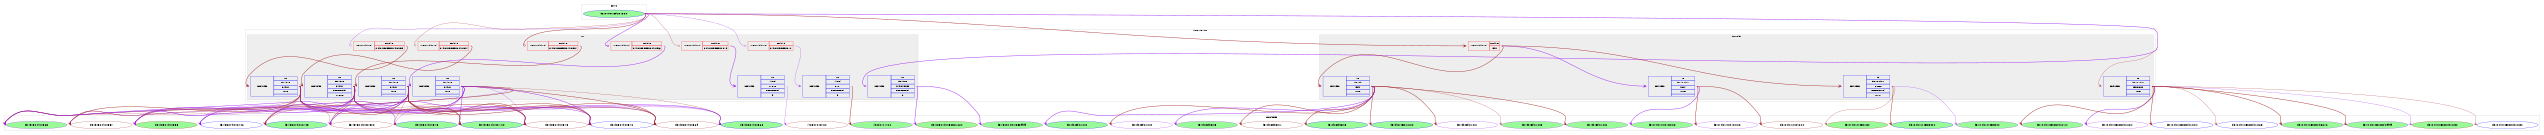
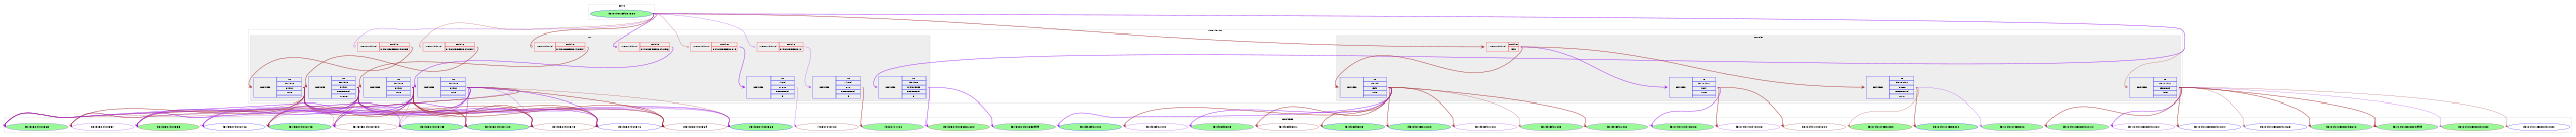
  digraph {
    compound=true
    concentrate=true
    fontname="DejaVu Sans"
    fontsize=10
    newrank=true
    rankdir=TB
    ranksep=1.5
    node [color=blue fillcolor=palegreen fontname="DejaVu Sans" fontsize=10 style=filled]
    edge [arrowhead=vee color=brown fontname="DejaVu Sans" headport=w style=bold tailport=e weight=100]
    n1 [label="dev-python/redis-py-3.2.1" width=4]
    n2 [label=<<TABLE BORDER="0" CELLBORDER="1" CELLSPACING="0" CELLPADDING="4" WIDTH="220"><TR><TD ROWSPAN="6" CELLPADDING="30">pack_dep</TD></TR><TR><TD WIDTH="110">no</TD></TR><TR><TD>dev-db</TD></TR><TR><TD>redis</TD></TR><TR><TD>none</TD></TR><TR><TD></TD></TR></TABLE>> shape=none fillcolor="" style=""]
    n3 [label=<<TABLE BORDER="0" CELLBORDER="1" CELLSPACING="0" CELLPADDING="4" WIDTH="220"><TR><TD ROWSPAN="6" CELLPADDING="30">pack_dep</TD></TR><TR><TD WIDTH="110">no</TD></TR><TR><TD>dev-python</TD></TR><TR><TD>mock</TD></TR><TR><TD>none</TD></TR><TR><TD></TD></TR></TABLE>> shape=none fillcolor="" style=""]
    n4 [label=<<TABLE BORDER="0" CELLBORDER="1" CELLSPACING="0" CELLPADDING="4" WIDTH="220"><TR><TD ROWSPAN="6" CELLPADDING="30">pack_dep</TD></TR><TR><TD WIDTH="110">no</TD></TR><TR><TD>dev-python</TD></TR><TR><TD>pytest</TD></TR><TR><TD>greaterequal</TD></TR><TR><TD>2.7.0</TD></TR></TABLE>> shape=none fillcolor="" style=""]
    n5 [color=red label=<<TABLE BORDER="0" CELLBORDER="1" CELLSPACING="0" CELLPADDING="4"><TR><TD ROWSPAN="3" CELLPADDING="10">use_conditional</TD></TR><TR><TD>positive</TD></TR><TR><TD>test</TD></TR></TABLE>> shape=none fillcolor="" style=""]
    n6 [label=<<TABLE BORDER="0" CELLBORDER="1" CELLSPACING="0" CELLPADDING="4" WIDTH="220"><TR><TD ROWSPAN="6" CELLPADDING="30">pack_dep</TD></TR><TR><TD WIDTH="110">no</TD></TR><TR><TD>dev-python</TD></TR><TR><TD>setuptools</TD></TR><TR><TD>none</TD></TR><TR><TD></TD></TR></TABLE>> shape=none fillcolor="" style=""]
    n7 [label=<<TABLE BORDER="0" CELLBORDER="1" CELLSPACING="0" CELLPADDING="4" WIDTH="220"><TR><TD ROWSPAN="6" CELLPADDING="30">pack_dep</TD></TR><TR><TD WIDTH="110">no</TD></TR><TR><TD>virtual</TD></TR><TR><TD>pypy</TD></TR><TR><TD>greaterequal</TD></TR><TR><TD>5</TD></TR></TABLE>> shape=none fillcolor="" style=""]
    n8 [color=red label=<<TABLE BORDER="0" CELLBORDER="1" CELLSPACING="0" CELLPADDING="4"><TR><TD ROWSPAN="3" CELLPADDING="10">use_conditional</TD></TR><TR><TD>positive</TD></TR><TR><TD>python_targets_pypy</TD></TR></TABLE>> shape=none fillcolor="" style=""]
    n9 [label=<<TABLE BORDER="0" CELLBORDER="1" CELLSPACING="0" CELLPADDING="4" WIDTH="220"><TR><TD ROWSPAN="6" CELLPADDING="30">pack_dep</TD></TR><TR><TD WIDTH="110">no</TD></TR><TR><TD>virtual</TD></TR><TR><TD>pypy3</TD></TR><TR><TD>greaterequal</TD></TR><TR><TD>5</TD></TR></TABLE>> shape=none fillcolor="" style=""]
    n10 [color=red label=<<TABLE BORDER="0" CELLBORDER="1" CELLSPACING="0" CELLPADDING="4"><TR><TD ROWSPAN="3" CELLPADDING="10">use_conditional</TD></TR><TR><TD>positive</TD></TR><TR><TD>python_targets_pypy3</TD></TR></TABLE>> shape=none fillcolor="" style=""]
    n11 [label=<<TABLE BORDER="0" CELLBORDER="1" CELLSPACING="0" CELLPADDING="4" WIDTH="220"><TR><TD ROWSPAN="6" CELLPADDING="30">pack_dep</TD></TR><TR><TD WIDTH="110">no</TD></TR><TR><TD>dev-lang</TD></TR><TR><TD>python</TD></TR><TR><TD>greaterequal</TD></TR><TR><TD>2.7.5-r2</TD></TR></TABLE>> shape=none fillcolor="" style=""]
    n12 [color=red label=<<TABLE BORDER="0" CELLBORDER="1" CELLSPACING="0" CELLPADDING="4"><TR><TD ROWSPAN="3" CELLPADDING="10">use_conditional</TD></TR><TR><TD>positive</TD></TR><TR><TD>python_targets_python2_7</TD></TR></TABLE>> shape=none fillcolor="" style=""]
    n13 [label=<<TABLE BORDER="0" CELLBORDER="1" CELLSPACING="0" CELLPADDING="4" WIDTH="220"><TR><TD ROWSPAN="6" CELLPADDING="30">pack_dep</TD></TR><TR><TD WIDTH="110">no</TD></TR><TR><TD>dev-lang</TD></TR><TR><TD>python</TD></TR><TR><TD>none</TD></TR><TR><TD></TD></TR></TABLE>> shape=none fillcolor="" style=""]
    n14 [color=red label=<<TABLE BORDER="0" CELLBORDER="1" CELLSPACING="0" CELLPADDING="4"><TR><TD ROWSPAN="3" CELLPADDING="10">use_conditional</TD></TR><TR><TD>positive</TD></TR><TR><TD>python_targets_python3_5</TD></TR></TABLE>> shape=none fillcolor="" style=""]
    n15 [label=<<TABLE BORDER="0" CELLBORDER="1" CELLSPACING="0" CELLPADDING="4" WIDTH="220"><TR><TD ROWSPAN="6" CELLPADDING="30">pack_dep</TD></TR><TR><TD WIDTH="110">no</TD></TR><TR><TD>dev-lang</TD></TR><TR><TD>python</TD></TR><TR><TD>none</TD></TR><TR><TD></TD></TR></TABLE>> shape=none fillcolor="" style=""]
    n16 [color=red label=<<TABLE BORDER="0" CELLBORDER="1" CELLSPACING="0" CELLPADDING="4"><TR><TD ROWSPAN="3" CELLPADDING="10">use_conditional</TD></TR><TR><TD>positive</TD></TR><TR><TD>python_targets_python3_6</TD></TR></TABLE>> shape=none fillcolor="" style=""]
    n17 [label=<<TABLE BORDER="0" CELLBORDER="1" CELLSPACING="0" CELLPADDING="4" WIDTH="220"><TR><TD ROWSPAN="6" CELLPADDING="30">pack_dep</TD></TR><TR><TD WIDTH="110">no</TD></TR><TR><TD>dev-lang</TD></TR><TR><TD>python</TD></TR><TR><TD>none</TD></TR><TR><TD></TD></TR></TABLE>> shape=none fillcolor="" style=""]
    n18 [color=red label=<<TABLE BORDER="0" CELLBORDER="1" CELLSPACING="0" CELLPADDING="4"><TR><TD ROWSPAN="3" CELLPADDING="10">use_conditional</TD></TR><TR><TD>positive</TD></TR><TR><TD>python_targets_python3_7</TD></TR></TABLE>> shape=none fillcolor="" style=""]
    n19 [label=<<TABLE BORDER="0" CELLBORDER="1" CELLSPACING="0" CELLPADDING="4" WIDTH="220"><TR><TD ROWSPAN="6" CELLPADDING="30">pack_dep</TD></TR><TR><TD WIDTH="110">no</TD></TR><TR><TD>dev-lang</TD></TR><TR><TD>python-exec</TD></TR><TR><TD>greaterequal</TD></TR><TR><TD>2</TD></TR></TABLE>> shape=none fillcolor="" style=""]
    n20 [color=purple fillcolor=white label="dev-db/redis-4.0.10" width=4]
    n21 [label="dev-db/redis-4.0.11" width=4]
    n22 [color=purple label="dev-db/redis-4.0.12" width=4]
    n23 [color=purple label="dev-db/redis-4.0.13" width=4]
    n24 [color=purple fillcolor=white label="dev-db/redis-4.0.14" width=4]
    n25 [label="dev-db/pytest-4.0.2-r1" width=4]
    n26 [label="dev-db/redis-5.0.3" width=4]
    n27 [color=brown fillcolor=white label="dev-db/redis-5.0.4" width=4]
    n28 [color=purple label="dev-db/redis-5.0.5" width=4]
    n29 [color=purple fillcolor=white label="dev-python/mock-1.0.1-r2" width=4]
    n30 [color=purple label="dev-python/mock-1.3.0-r2" width=4]
    n31 [color=brown fillcolor=white label="dev-python/mock-2.0.0" width=4]
    n32 [label="dev-python/pytest-3.10.1" width=4]
    n33 [color=brown label="dev-python/pytest-4.5.0" width=4]
    n34 [color=purple label="dev-python/pytest-5.0.1" width=4]
    n35 [color=purple label="virtual/pypy-7.2.0" width=4]
    n36 [color=purple label="dev-python/setuptools-36.7.2" width=4]
    n37 [fillcolor=white label="dev-python/setuptools-40.6.3" width=4]
    n38 [fillcolor=white label="dev-python/setuptools-41.1.0" width=4]
    n39 [color=purple fillcolor=white label="dev-python/setuptools-41.2.0" width=4]
    n40 [color=purple label="dev-python/setuptools-41.4.0" width=4]
    n41 [fillcolor=white label="dev-python/setuptools-41.5.0" width=4]
    n42 [color=brown label="dev-python/setuptools-41.5.1" width=4]
    n43 [color=purple label="dev-python/setuptools-9999" width=4]
    n44 [color=brown fillcolor=white label="virtual/pypy3-7.2.0" width=4]
    n45 [label="dev-lang/python-2.7.15" width=4]
    n46 [fillcolor=white label="dev-lang/python-2.7.16" width=4]
    n47 [color=brown label="dev-lang/python-3.5.5" width=4]
-   n48 [color=brown fillcolor=white label="dev-lang/python-3.5.7" width=4]
+   n48 [color=purple fillcolor=white label="dev-lang/python-3.5.7" width=4]
    n49 [color=purple label="dev-lang/python-3.6.5" width=4]
    n50 [label="dev-lang/python-3.6.8" width=4]
    n51 [color=brown fillcolor=white label="dev-lang/python-3.6.9" width=4]
    n52 [fillcolor=white label="dev-lang/python-3.7.2" width=4]
    n53 [color=brown fillcolor=white label="dev-lang/python-3.7.3" width=4]
    n54 [label="dev-lang/python-3.7.4-r1" width=4]
    n55 [label="dev-lang/python-3.7.5" width=4]
    n56 [color=brown fillcolor=white label="dev-lang/python-3.7.5-r1" width=4]
    n57 [color=brown label="dev-lang/python-exec-2.4.6-r1" width=4]
    n58 [color=purple label="dev-lang/python-exec-9999" width=4]
    subgraph cluster_1 {
      color=gray
      label=<<i>ebuild</i>>
      rank=same
      n1
    }
    subgraph cluster_2 {
      color=gray
      label=<<i>dependencies</i>>
      subgraph cluster_3 {
        color=gray
        fillcolor="#eeeeee"
        label=<<i>compile</i>>
        style=filled
        subgraph sub_4 {
          color=gray
          fillcolor="#eeeeee"
          label=<<i>compile</i>>
          style=filled
          n5
          subgraph sub_5 {
            color=gray
            fillcolor="#eeeeee"
            label=<<i>compile</i>>
            style=filled
            n2
          }
          subgraph sub_6 {
            color=gray
            fillcolor="#eeeeee"
            label=<<i>compile</i>>
            style=filled
            n3
          }
          subgraph sub_7 {
            color=gray
            fillcolor="#eeeeee"
            label=<<i>compile</i>>
            style=filled
            n4
          }
        }
        subgraph sub_8 {
          color=gray
          fillcolor="#eeeeee"
          label=<<i>compile</i>>
          style=filled
          n6
        }
      }
      subgraph cluster_9 {
        color=gray
        fillcolor="#eeeeee"
        label=<<i>compile and run</i>>
        style=filled
      }
      subgraph cluster_10 {
        color=gray
        fillcolor="#eeeeee"
        label=<<i>run</i>>
        style=filled
        subgraph sub_11 {
          color=gray
          fillcolor="#eeeeee"
          label=<<i>run</i>>
          style=filled
          n8
          subgraph sub_12 {
            color=gray
            fillcolor="#eeeeee"
            label=<<i>run</i>>
            style=filled
            n7
          }
        }
        subgraph sub_13 {
          color=gray
          fillcolor="#eeeeee"
          label=<<i>run</i>>
          style=filled
          n10
          subgraph sub_14 {
            color=gray
            fillcolor="#eeeeee"
            label=<<i>run</i>>
            style=filled
            n9
          }
        }
        subgraph sub_15 {
          color=gray
          fillcolor="#eeeeee"
          label=<<i>run</i>>
          style=filled
          n12
          subgraph sub_16 {
            color=gray
            fillcolor="#eeeeee"
            label=<<i>run</i>>
            style=filled
            n11
          }
        }
        subgraph sub_17 {
          color=gray
          fillcolor="#eeeeee"
          label=<<i>run</i>>
          style=filled
          n14
          subgraph sub_18 {
            color=gray
            fillcolor="#eeeeee"
            label=<<i>run</i>>
            style=filled
            n13
          }
        }
        subgraph sub_19 {
          color=gray
          fillcolor="#eeeeee"
          label=<<i>run</i>>
          style=filled
          n16
          subgraph sub_20 {
            color=gray
            fillcolor="#eeeeee"
            label=<<i>run</i>>
            style=filled
            n15
          }
        }
        subgraph sub_21 {
          color=gray
          fillcolor="#eeeeee"
          label=<<i>run</i>>
          style=filled
          n18
          subgraph sub_22 {
            color=gray
            fillcolor="#eeeeee"
            label=<<i>run</i>>
            style=filled
            n17
          }
        }
        subgraph sub_23 {
          color=gray
          fillcolor="#eeeeee"
          label=<<i>run</i>>
          style=filled
          n19
        }
      }
    }
    subgraph cluster_24 {
      color=gray
      label=<<i>candidates</i>>
      rank=same
      subgraph sub_25 {
        color=black
        label=<<i>candidates</i>>
        nodesep=1
        rank=same
        n20
        n21
        n22
        n23
        n24
        n25
        n26
        n27
        n28
      }
      subgraph sub_26 {
        color=black
        label=<<i>candidates</i>>
        nodesep=1
        rank=same
        n29
        n30
        n31
      }
      subgraph sub_27 {
        color=black
        label=<<i>candidates</i>>
        nodesep=1
        rank=same
        n32
        n33
        n34
      }
      subgraph sub_28 {
        color=black
        label=<<i>candidates</i>>
        nodesep=1
        rank=same
        n35
      }
      subgraph sub_29 {
        color=black
        label=<<i>candidates</i>>
        nodesep=1
        rank=same
        n36
        n37
        n38
        n39
        n40
        n41
        n42
        n43
      }
      subgraph sub_30 {
        color=black
        label=<<i>candidates</i>>
        nodesep=1
        rank=same
        n44
      }
      subgraph sub_31 {
        color=black
        label=<<i>candidates</i>>
        nodesep=1
        rank=same
        n45
        n46
        n47
        n48
        n49
        n50
        n51
        n52
        n53
        n54
        n55
        n56
      }
      subgraph sub_32 {
        color=black
        label=<<i>candidates</i>>
        nodesep=1
        rank=same
        n45
        n46
        n47
        n48
        n49
        n50
        n51
        n52
        n53
        n54
        n55
        n56
      }
      subgraph sub_33 {
        color=black
        label=<<i>candidates</i>>
        nodesep=1
        rank=same
        n45
        n46
        n47
        n48
        n49
        n50
        n51
        n52
        n53
        n54
        n55
        n56
      }
      subgraph sub_34 {
        color=black
        label=<<i>candidates</i>>
        nodesep=1
        rank=same
        n45
        n46
        n47
        n48
        n49
        n50
        n51
        n52
        n53
        n54
        n55
        n56
      }
      subgraph sub_35 {
        color=black
        label=<<i>candidates</i>>
        nodesep=1
        rank=same
        n57
        n58
      }
    }
    n1 -> n5 [weight=20]
    n1 -> n6 [style=solid weight=20]
    n1 -> n8 [arrowhead=odot color=purple style=solid weight=20]
    n1 -> n10 [arrowhead=odot style=solid weight=20]
    n1 -> n12 [arrowhead=odot style=solid weight=20]
    n1 -> n14 [arrowhead=odot color=purple style=solid weight=20]
    n1 -> n16 [arrowhead=odot color=purple weight=20]
    n1 -> n18 [arrowhead=odot weight=20]
    n1 -> n19 [arrowhead=odot color=purple weight=20]
    n2 -> n20
    n2 -> n21 [color=purple]
    n2 -> n22
    n2 -> n23 [style=solid]
    n2 -> n24
    n2 -> n25
    n2 -> n26
    n2 -> n27
    n2 -> n28 [color=purple]
    n3 -> n29
    n3 -> n30 [color=purple]
    n3 -> n31
    n4 -> n32
    n4 -> n33 [style=solid]
    n4 -> n34 [color=purple style=solid]
    n5 -> n2 [weight=20]
    n5 -> n3 [color=purple weight=20]
    n5 -> n4 [weight=20]
    n6 -> n36
    n6 -> n37 [style=solid]
    n6 -> n38
    n6 -> n39 [color=purple]
    n6 -> n40
    n6 -> n41 [style=solid]
    n6 -> n42 [color=purple style=solid]
    n6 -> n43
    n7 -> n35
    n8 -> n7 [color=purple style=solid weight=20]
    n9 -> n44 [color=purple style=solid]
    n10 -> n9 [color=purple weight=20]
    n11 -> n45 [color=purple]
    n11 -> n46 [color=purple style=solid]
    n11 -> n47 [color=purple]
    n11 -> n48 [style=solid]
    n11 -> n49 [color=purple]
    n11 -> n50 [color=purple style=solid]
    n11 -> n51
    n11 -> n52
    n11 -> n53 [color=purple]
    n11 -> n54 [style=solid]
    n11 -> n55 [color=purple style=solid]
    n11 -> n56
    n12 -> n11 [weight=20]
    n13 -> n45 [style=solid]
    n13 -> n46 [color=purple style=solid]
    n13 -> n47
    n13 -> n48
    n13 -> n49 [style=solid]
    n13 -> n50 [color=purple]
    n13 -> n51 [color=purple style=solid]
    n13 -> n52 [color=purple]
    n13 -> n53
    n13 -> n54 [style=solid]
    n13 -> n55 [color=purple style=solid]
    n13 -> n56 [style=solid]
    n14 -> n13 [weight=20]
    n15 -> n45 [style=solid]
    n15 -> n46 [color=purple style=solid]
    n15 -> n47 [color=purple]
    n15 -> n48 [color=purple style=solid]
    n15 -> n49
    n15 -> n50 [style=solid]
    n15 -> n51
    n15 -> n52 [color=purple]
    n15 -> n53 [color=purple style=solid]
    n15 -> n54 [color=purple]
    n15 -> n55 [color=purple style=solid]
    n15 -> n56 [color=purple style=solid]
    n16 -> n15 [color=purple weight=20]
    n17 -> n45
    n17 -> n46 [color=purple]
    n17 -> n47 [color=purple style=solid]
    n17 -> n48 [style=solid]
    n17 -> n49 [color=purple]
    n17 -> n50 [color=purple style=solid]
    n17 -> n51
    n17 -> n52
    n17 -> n53
    n17 -> n54
    n17 -> n55 [style=solid]
    n17 -> n56 [color=purple]
    n18 -> n17 [weight=20]
    n19 -> n57 [color=purple]
    n19 -> n58 [color=purple]
  }
